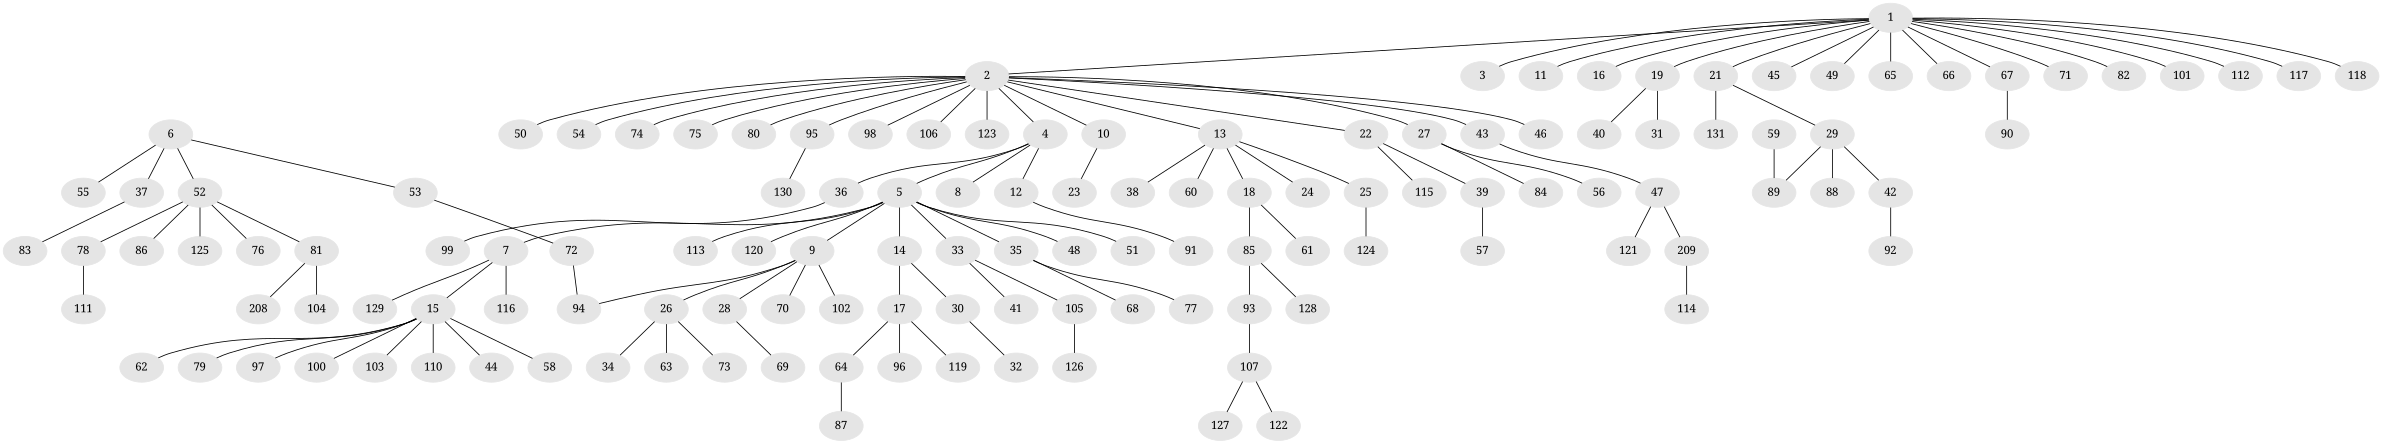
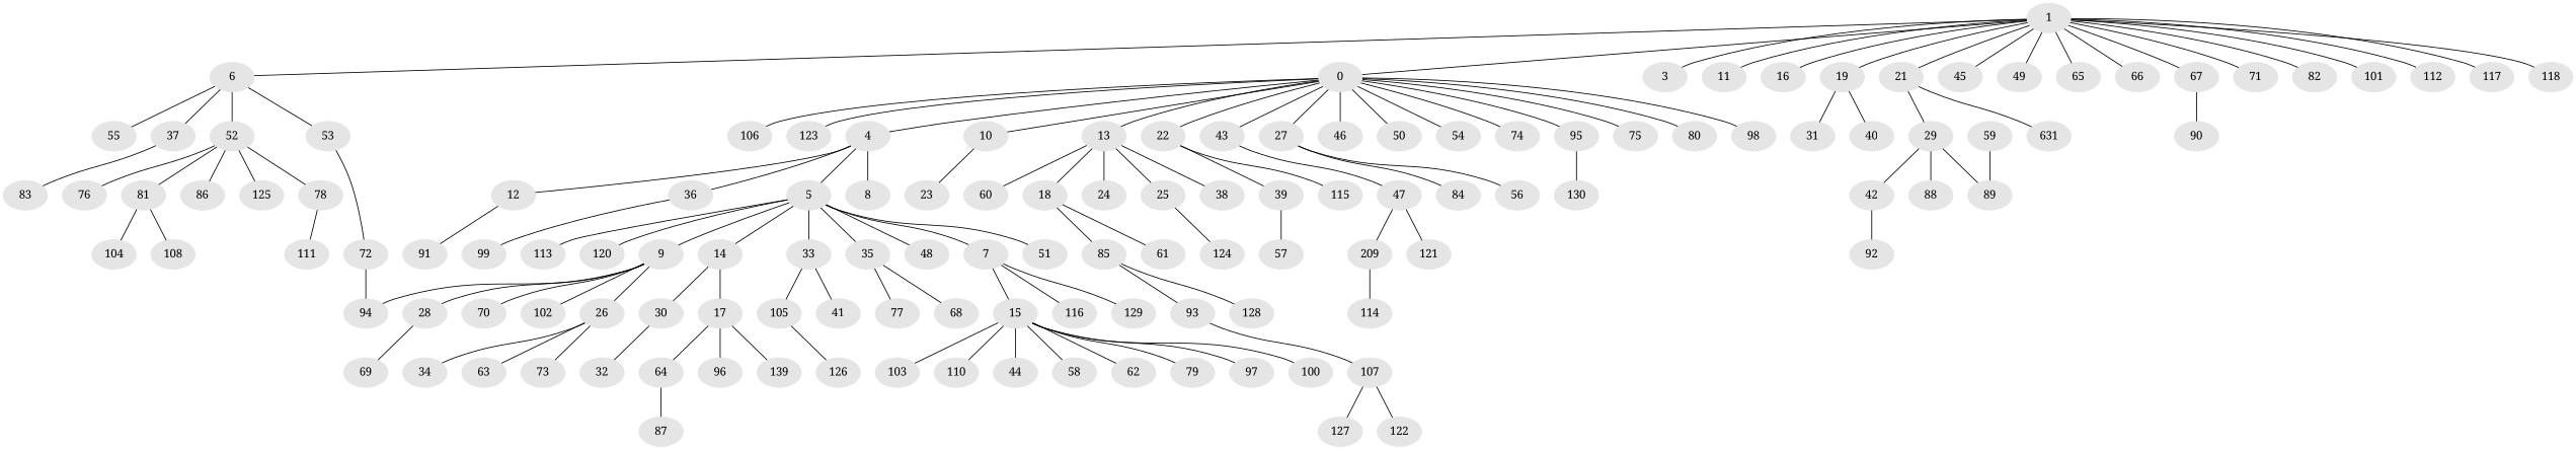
  graph {
    fontname="Noto Serif"
    node [color=gray90 fontname="Noto Serif" style=filled]
    edge [fontname="Noto Serif"]
    1
-   2
+   2 [label=0]
    3
    6
    11
    16
    19
    21
    45
    49
    65
    66
    67
    71
    82
    101
    112
    117
    118
    4
    10
    13
    22
    27
    43
    46
    50
    54
    74
    75
    80
    95
    98
    106
    123
    37
    52
    53
    55
    31
    40
    29
-   131
+   131 [label=631]
    90
    5
    8
    12
    36
    23
    18
    24
    25
    38
    60
    39
    115
    56
    84
    47
    130
    7
    9
    14
    33
    35
    48
    51
    113
    120
    91
    99
    15
    116
    129
    26
    28
    70
    94
    102
    17
    30
    41
    105
    68
    77
    83
    76
    78
    81
    86
    125
    72
    44
    58
    62
    79
    97
    100
    103
    110
    34
    63
    73
    69
    61
    85
    124
    64
    96
-   119
+   119 [label=139]
    32
    87
    93
    128
    42
    88
    89
    57
    92
    59
    126
    n122 [label=209]
    121
    114
    111
    104
-   108 [label=208]
+   108
    107
    122
    127
    1 -- 2
    1 -- 3
+   1 -- 6
    1 -- 11
    1 -- 16
    1 -- 19
    1 -- 21
    1 -- 45
    1 -- 49
    1 -- 65
    1 -- 66
    1 -- 67
    1 -- 71
    1 -- 82
    1 -- 101
    1 -- 112
    1 -- 117
    1 -- 118
    2 -- 4
    2 -- 10
    2 -- 13
    2 -- 22
    2 -- 27
    2 -- 43
    2 -- 46
    2 -- 50
    2 -- 54
    2 -- 74
    2 -- 75
    2 -- 80
    2 -- 95
    2 -- 98
    2 -- 106
    2 -- 123
    6 -- 37
    6 -- 52
    6 -- 53
    6 -- 55
    19 -- 31
    19 -- 40
    21 -- 29
    21 -- 131
    67 -- 90
    4 -- 5
    4 -- 8
    4 -- 12
    4 -- 36
    10 -- 23
    13 -- 18
    13 -- 24
    13 -- 25
    13 -- 38
    13 -- 60
    22 -- 39
    22 -- 115
    27 -- 56
    27 -- 84
    43 -- 47
    95 -- 130
    37 -- 83
    52 -- 76
    52 -- 78
    52 -- 81
    52 -- 86
    52 -- 125
    53 -- 72
    29 -- 42
    29 -- 88
    29 -- 89
    5 -- 7
    5 -- 9
    5 -- 14
    5 -- 33
    5 -- 35
    5 -- 48
    5 -- 51
    5 -- 113
    5 -- 120
    12 -- 91
    36 -- 99
    18 -- 61
    18 -- 85
    25 -- 124
    39 -- 57
    47 -- n122
    47 -- 121
    7 -- 15
    7 -- 116
    7 -- 129
    9 -- 26
    9 -- 28
    9 -- 70
    9 -- 94
    9 -- 102
    14 -- 17
    14 -- 30
    33 -- 41
    33 -- 105
    35 -- 68
    35 -- 77
    15 -- 44
    15 -- 58
    15 -- 62
    15 -- 79
    15 -- 97
    15 -- 100
    15 -- 103
    15 -- 110
    26 -- 34
    26 -- 63
    26 -- 73
    28 -- 69
    17 -- 64
    17 -- 96
    17 -- 119
    30 -- 32
    105 -- 126
    78 -- 111
    81 -- 104
    81 -- 108
    72 -- 94
    85 -- 93
    85 -- 128
    64 -- 87
    93 -- 107
    42 -- 92
    59 -- 89
    n122 -- 114
    107 -- 122
    107 -- 127
  }
